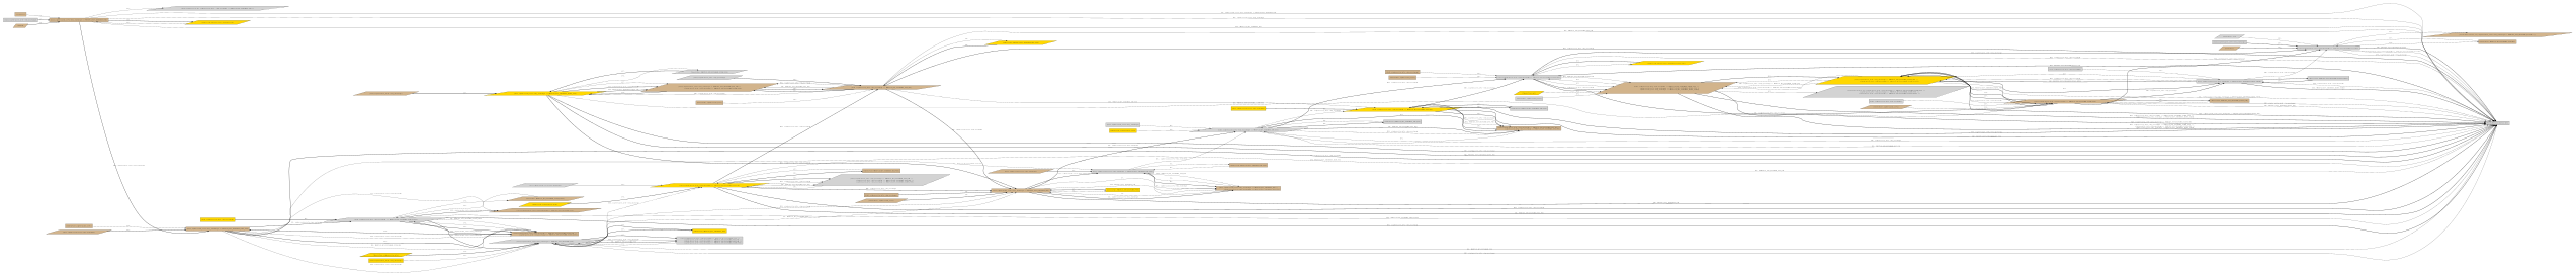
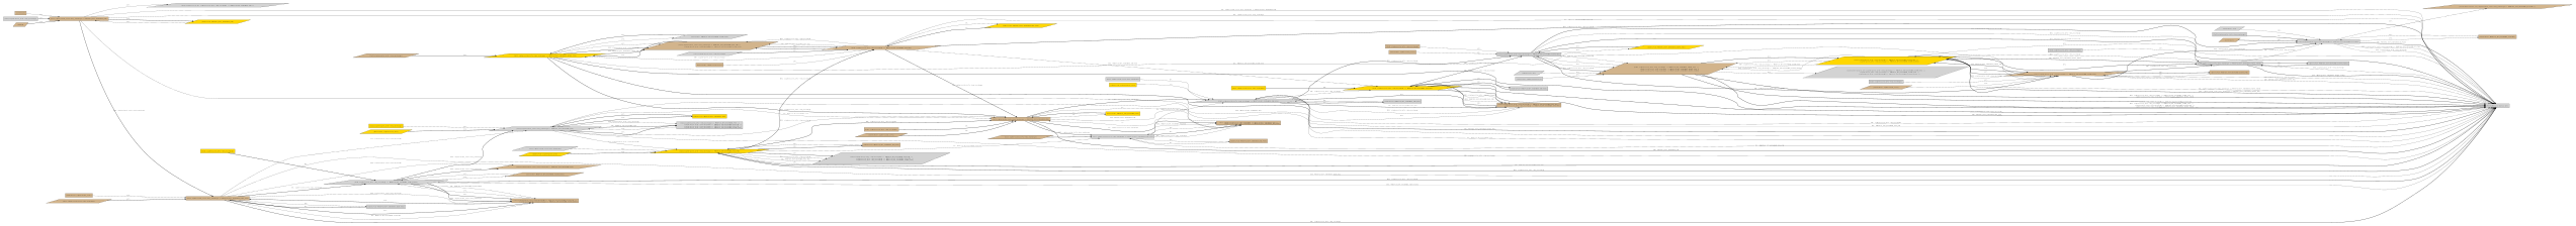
  digraph {
    fontname="Roboto Mono"
    rankdir=LR
    node [fillcolor=tan fontname="Roboto Mono" shape=box style=filled]
    edge [fontname="Roboto Mono" style=solid]
    n1 [fillcolor=lightgrey label="(Call,ciphersuite_info->key_exchange == MBEDTLS_KEY_EXCHANGE_ECDHE_RSA)"]
    n2 [label="(Call,ciphersuite_info->key_exchange == MBEDTLS_KEY_EXCHANGE_ECDHE_RSA ||\n        ciphersuite_info->key_exchange == MBEDTLS_KEY_EXCHANGE_ECDHE_PSK ||\n        ciphersuite_info->key_exchange == MBEDTLS_KEY_EXCHANGE_ECDHE_ECDSA)" shape=parallelogram]
    n3 [label="(Call,ciphersuite_info->key_exchange == MBEDTLS_KEY_EXCHANGE_ECDHE_PSK)" shape=parallelogram]
    n4 [fillcolor=lightgrey label="(Call,ciphersuite_info->key_exchange == MBEDTLS_KEY_EXCHANGE_ECJPAKE)"]
    n5 [fillcolor=lightgrey label="(MethodReturn,static int)"]
    n6 [fillcolor=gold label="(Identifier,MBEDTLS_KEY_EXCHANGE_ECDHE_RSA)" shape=parallelogram]
    n7 [fillcolor=gold label="(Call,ciphersuite_info->key_exchange == MBEDTLS_KEY_EXCHANGE_ECDHE_PSK ||\n        ciphersuite_info->key_exchange == MBEDTLS_KEY_EXCHANGE_ECDHE_ECDSA)" shape=parallelogram]
    n8 [fillcolor=lightgrey label="(ControlStructure,if( ciphersuite_info->key_exchange == MBEDTLS_KEY_EXCHANGE_ECDHE_RSA ||\n        ciphersuite_info->key_exchange == MBEDTLS_KEY_EXCHANGE_ECDHE_PSK ||\n        ciphersuite_info->key_exchange == MBEDTLS_KEY_EXCHANGE_ECDHE_ECDSA ))" shape=parallelogram]
    n9 [fillcolor=lightgrey label="(Call,ciphersuite_info->key_exchange == MBEDTLS_KEY_EXCHANGE_ECDHE_ECDSA)"]
    n10 [label="(Identifier,MBEDTLS_KEY_EXCHANGE_ECDHE_PSK)"]
    n11 [label="(ControlStructure,if( ciphersuite_info->key_exchange == MBEDTLS_KEY_EXCHANGE_ECJPAKE ))" shape=parallelogram]
    n12 [label="(Identifier,MBEDTLS_KEY_EXCHANGE_ECJPAKE)"]
    n13 [fillcolor=gold label="(Call,ciphersuite_info->key_exchange == MBEDTLS_KEY_EXCHANGE_DHE_PSK)" shape=parallelogram]
    n14 [fillcolor=lightgrey label="(Identifier,MBEDTLS_KEY_EXCHANGE_DHE_PSK)"]
    n15 [label="(Call,ciphersuite_info->key_exchange == MBEDTLS_KEY_EXCHANGE_DHE_RSA ||\n        ciphersuite_info->key_exchange == MBEDTLS_KEY_EXCHANGE_DHE_PSK)"]
    n16 [fillcolor=lightgrey label="(Call,ciphersuite_info->key_exchange == MBEDTLS_KEY_EXCHANGE_DHE_RSA)" shape=parallelogram]
    n17 [fillcolor=lightgrey label="(Identifier,MBEDTLS_KEY_EXCHANGE_DHE_RSA)"]
    n18 [fillcolor=lightgrey label="(Call,ciphersuite_info->key_exchange == MBEDTLS_KEY_EXCHANGE_RSA_PSK)"]
    n19 [label="(Call,ciphersuite_info->key_exchange == MBEDTLS_KEY_EXCHANGE_PSK ||\n        ciphersuite_info->key_exchange == MBEDTLS_KEY_EXCHANGE_RSA_PSK)"]
    n20 [label="(Identifier,MBEDTLS_KEY_EXCHANGE_RSA_PSK)"]
    n21 [label="(Call,ciphersuite_info->key_exchange == MBEDTLS_KEY_EXCHANGE_PSK)"]
    n22 [fillcolor=gold label="(Identifier,MBEDTLS_KEY_EXCHANGE_PSK)"]
    n23 [fillcolor=gold label="(Call,ciphersuite_info->key_exchange == MBEDTLS_KEY_EXCHANGE_ECDHE_PSK)" shape=parallelogram]
    n24 [fillcolor=lightgrey label="(Identifier,MBEDTLS_KEY_EXCHANGE_ECDHE_PSK)" shape=parallelogram]
    n25 [label="(Call,ciphersuite_info->key_exchange == MBEDTLS_KEY_EXCHANGE_DHE_PSK ||\n        ciphersuite_info->key_exchange == MBEDTLS_KEY_EXCHANGE_ECDHE_PSK)" shape=parallelogram]
    n26 [label="(Call,ciphersuite_info->key_exchange == MBEDTLS_KEY_EXCHANGE_DHE_PSK)" shape=parallelogram]
    n27 [fillcolor=gold label="(Identifier,MBEDTLS_KEY_EXCHANGE_DHE_PSK)" shape=parallelogram]
    n28 [fillcolor=gold label="(Call,ciphersuite_info->key_exchange == MBEDTLS_KEY_EXCHANGE_RSA_PSK)" shape=parallelogram]
    n29 [fillcolor=lightgrey label="(Call,ciphersuite_info->key_exchange == MBEDTLS_KEY_EXCHANGE_RSA_PSK ||\n        ciphersuite_info->key_exchange == MBEDTLS_KEY_EXCHANGE_DHE_PSK ||\n        ciphersuite_info->key_exchange == MBEDTLS_KEY_EXCHANGE_ECDHE_PSK)" shape=parallelogram]
    n30 [label="(Identifier,MBEDTLS_KEY_EXCHANGE_RSA_PSK)"]
    n31 [fillcolor=lightgrey label="(Call,ciphersuite_info->key_exchange == MBEDTLS_KEY_EXCHANGE_PSK)" shape=parallelogram]
    n32 [fillcolor=gold label="(Identifier,MBEDTLS_KEY_EXCHANGE_PSK)"]
    n33 [fillcolor=lightgrey label="(Call,ciphersuite_info->key_exchange == MBEDTLS_KEY_EXCHANGE_PSK ||\n        ciphersuite_info->key_exchange == MBEDTLS_KEY_EXCHANGE_RSA_PSK ||\n        ciphersuite_info->key_exchange == MBEDTLS_KEY_EXCHANGE_DHE_PSK ||\n        ciphersuite_info->key_exchange == MBEDTLS_KEY_EXCHANGE_ECDHE_PSK)"]
    n34 [label="(Call,ciphersuite_info->key_exchange == MBEDTLS_KEY_EXCHANGE_ECDH_RSA)"]
    n35 [fillcolor=lightgrey label="(Call,ciphersuite_info->key_exchange == MBEDTLS_KEY_EXCHANGE_ECDH_ECDSA)" shape=parallelogram]
+   n36 [fillcolor=lightgrey label="(Identifier,MBEDTLS_KEY_EXCHANGE_ECDH_RSA)"]
    n37 [label="(Call,ciphersuite_info->key_exchange == MBEDTLS_KEY_EXCHANGE_ECDH_RSA ||\n        ciphersuite_info->key_exchange == MBEDTLS_KEY_EXCHANGE_ECDH_ECDSA)"]
    n38 [label="(Call,ciphersuite_info->key_exchange == MBEDTLS_KEY_EXCHANGE_PSK)" shape=parallelogram]
    n39 [label="(Identifier,MBEDTLS_KEY_EXCHANGE_ECDH_ECDSA)" shape=parallelogram]
    n40 [label="(Call,ciphersuite_info->key_exchange == MBEDTLS_KEY_EXCHANGE_RSA)"]
    n41 [fillcolor=lightgrey label="(ControlStructure,if( ciphersuite_info->key_exchange == MBEDTLS_KEY_EXCHANGE_RSA ))" shape=parallelogram]
    n42 [fillcolor=gold label="(Identifier,MBEDTLS_KEY_EXCHANGE_RSA)" shape=parallelogram]
    n43 [fillcolor=lightgrey label="(Identifier,MBEDTLS_KEY_EXCHANGE_ECDHE_ECDSA)"]
    n44 [label="(Call,ciphersuite_info->key_exchange)"]
    n45 [label="(Literal,2)"]
    n46 [label="(Identifier,ciphersuite_info)"]
    n47 [fillcolor=lightgrey label="(Call,ciphersuite_info->key_exchange)"]
    n48 [fillcolor=lightgrey label="(Call,ciphersuite_info->key_exchange)"]
    n49 [label="(Identifier,ciphersuite_info)"]
    n50 [label="(Call,ciphersuite_info->key_exchange)"]
    n51 [label="(Call,ciphersuite_info->key_exchange)" shape=parallelogram]
    n52 [fillcolor=gold label="(Call,ciphersuite_info->key_exchange)"]
    n53 [label="(Identifier,ciphersuite_info)"]
    n54 [fillcolor=gold label="(Identifier,ciphersuite_info)"]
    n55 [label="(Identifier,ciphersuite_info)" shape=parallelogram]
    n56 [label="(Identifier,ciphersuite_info)" shape=parallelogram]
-   n57 [fillcolor=gold label="(Identifier,ssl)" shape=parallelogram]
+   n57 [fillcolor=lightgrey label="(Identifier,ssl)" shape=parallelogram]
    n58 [fillcolor=gold label="(Identifier,ciphersuite_info)" shape=parallelogram]
    n59 [fillcolor=lightgrey label="(Call,ciphersuite_info->key_exchange)" shape=parallelogram]
    n60 [fillcolor=lightgrey label="(Call,ciphersuite_info->key_exchange)"]
    n61 [fillcolor=lightgrey label="(Call,ciphersuite_info->key_exchange)"]
    n62 [fillcolor=gold label="(Call,ciphersuite_info->key_exchange)"]
    n63 [label="(Call,ciphersuite_info->key_exchange)" shape=parallelogram]
    n64 [fillcolor=gold label="(Call,ciphersuite_info->key_exchange)"]
    n65 [label="(Call,ciphersuite_info->key_exchange)" shape=parallelogram]
    n66 [label="(Literal,1)" shape=parallelogram]
    n67 [fillcolor=lightgrey label="(Identifier,ciphersuite_info)"]
    n68 [fillcolor=gold label="(Identifier,ciphersuite_info)" shape=parallelogram]
    n69 [fillcolor=lightgrey label="(Identifier,ret)" shape=parallelogram]
    n70 [fillcolor=lightgrey label="(Call,ciphersuite_info->key_exchange)" shape=parallelogram]
    n71 [fillcolor=lightgrey label="(Call,ciphersuite_info->key_exchange)"]
    1000150 [shape=parallelogram]
    n1 -> n2 [label="AST: "]
    n1 -> n2 [label="DDG: ciphersuite_info->key_exchange" style=bold]
    n1 -> n2 [label="DDG: MBEDTLS_KEY_EXCHANGE_ECDHE_RSA"]
    n1 -> n3 [label="DDG: ciphersuite_info->key_exchange" style=bold]
    n1 -> n4 [label="DDG: ciphersuite_info->key_exchange" style=bold]
    n1 -> n5 [label="DDG: ciphersuite_info->key_exchange"]
    n1 -> n5 [label="DDG: MBEDTLS_KEY_EXCHANGE_ECDHE_RSA" style=bold]
    n1 -> n6 [label="CFG: "]
    n2 -> n1 [label="CFG: "]
    n2 -> n5 [label="DDG: ciphersuite_info->key_exchange == MBEDTLS_KEY_EXCHANGE_ECDHE_PSK ||\n        ciphersuite_info->key_exchange == MBEDTLS_KEY_EXCHANGE_ECDHE_ECDSA" style=bold]
    n2 -> n5 [label="DDG: ciphersuite_info->key_exchange == MBEDTLS_KEY_EXCHANGE_ECDHE_RSA" style=bold]
    n2 -> n5 [label="DDG: ciphersuite_info->key_exchange == MBEDTLS_KEY_EXCHANGE_ECDHE_RSA ||\n        ciphersuite_info->key_exchange == MBEDTLS_KEY_EXCHANGE_ECDHE_PSK ||\n        ciphersuite_info->key_exchange == MBEDTLS_KEY_EXCHANGE_ECDHE_ECDSA" style=bold]
    n2 -> n7 [label="CFG: " style=bold]
    n2 -> n8 [label="AST: "]
    n3 -> n4 [label="DDG: ciphersuite_info->key_exchange" style=bold]
    n3 -> n5 [label="DDG: ciphersuite_info->key_exchange"]
    n3 -> n5 [label="DDG: MBEDTLS_KEY_EXCHANGE_ECDHE_PSK"]
    n3 -> n7 [label="AST: " style=bold]
    n3 -> n7 [label="DDG: ciphersuite_info->key_exchange"]
    n3 -> n7 [label="DDG: MBEDTLS_KEY_EXCHANGE_ECDHE_PSK" style=bold]
    n3 -> n9 [label="DDG: ciphersuite_info->key_exchange" style=bold]
    n3 -> n10 [label="CFG: " style=bold]
    n4 -> n5 [label="DDG: ciphersuite_info->key_exchange"]
    n4 -> n5 [label="DDG: MBEDTLS_KEY_EXCHANGE_ECJPAKE" style=bold]
    n4 -> n5 [label="DDG: ciphersuite_info->key_exchange == MBEDTLS_KEY_EXCHANGE_ECJPAKE"]
    n4 -> n11 [label="AST: "]
    n4 -> n12 [label="CFG: "]
    n6 -> n1 [label="AST: " style=bold]
    n7 -> n2 [label="AST: "]
    n7 -> n2 [label="DDG: ciphersuite_info->key_exchange == MBEDTLS_KEY_EXCHANGE_ECDHE_PSK"]
    n7 -> n2 [label="DDG: ciphersuite_info->key_exchange == MBEDTLS_KEY_EXCHANGE_ECDHE_ECDSA"]
    n7 -> n3 [label="CFG: " style=bold]
    n7 -> n5 [label="DDG: ciphersuite_info->key_exchange == MBEDTLS_KEY_EXCHANGE_ECDHE_ECDSA"]
    n7 -> n5 [label="DDG: ciphersuite_info->key_exchange == MBEDTLS_KEY_EXCHANGE_ECDHE_PSK" style=bold]
    n7 -> n9 [label="CFG: " style=bold]
    n9 -> n4 [label="DDG: ciphersuite_info->key_exchange"]
    n9 -> n5 [label="DDG: MBEDTLS_KEY_EXCHANGE_ECDHE_ECDSA" style=bold]
    n9 -> n5 [label="DDG: ciphersuite_info->key_exchange"]
    n9 -> n7 [label="AST: "]
    n9 -> n7 [label="DDG: ciphersuite_info->key_exchange"]
    n9 -> n7 [label="DDG: MBEDTLS_KEY_EXCHANGE_ECDHE_ECDSA" style=bold]
    n9 -> n43 [label="CFG: " style=bold]
    n10 -> n3 [label="AST: "]
    n12 -> n4 [label="AST: "]
    n13 -> n1 [label="DDG: ciphersuite_info->key_exchange" style=bold]
    n13 -> n5 [label="DDG: ciphersuite_info->key_exchange" style=bold]
    n13 -> n5 [label="DDG: MBEDTLS_KEY_EXCHANGE_DHE_PSK" style=bold]
    n13 -> n14 [label="CFG: " style=bold]
    n13 -> n15 [label="AST: " style=bold]
    n13 -> n15 [label="DDG: ciphersuite_info->key_exchange"]
    n13 -> n15 [label="DDG: MBEDTLS_KEY_EXCHANGE_DHE_PSK"]
    n14 -> n13 [label="AST: " style=bold]
    n15 -> n13 [label="CFG: " style=bold]
    n15 -> n16 [label="CFG: "]
    n16 -> n1 [label="DDG: ciphersuite_info->key_exchange" style=bold]
    n16 -> n5 [label="DDG: ciphersuite_info->key_exchange"]
    n16 -> n5 [label="DDG: MBEDTLS_KEY_EXCHANGE_DHE_RSA"]
    n16 -> n13 [label="DDG: ciphersuite_info->key_exchange"]
    n16 -> n15 [label="AST: " style=bold]
    n16 -> n15 [label="DDG: ciphersuite_info->key_exchange"]
    n16 -> n15 [label="DDG: MBEDTLS_KEY_EXCHANGE_DHE_RSA" style=bold]
    n16 -> n17 [label="CFG: " style=bold]
    n17 -> n16 [label="AST: "]
    n18 -> n5 [label="DDG: MBEDTLS_KEY_EXCHANGE_RSA_PSK"]
    n18 -> n16 [label="DDG: ciphersuite_info->key_exchange"]
    n18 -> n19 [label="AST: " style=bold]
    n18 -> n19 [label="DDG: ciphersuite_info->key_exchange"]
    n18 -> n19 [label="DDG: MBEDTLS_KEY_EXCHANGE_RSA_PSK"]
    n18 -> n20 [label="CFG: "]
    n19 -> n18 [label="CFG: "]
    n19 -> n21 [label="CFG: "]
    n20 -> n18 [label="AST: "]
    n21 -> n5 [label="DDG: MBEDTLS_KEY_EXCHANGE_PSK" style=bold]
    n21 -> n16 [label="DDG: ciphersuite_info->key_exchange" style=bold]
    n21 -> n18 [label="DDG: ciphersuite_info->key_exchange" style=bold]
    n21 -> n19 [label="AST: "]
    n21 -> n19 [label="DDG: ciphersuite_info->key_exchange" style=bold]
    n21 -> n19 [label="DDG: MBEDTLS_KEY_EXCHANGE_PSK"]
    n21 -> n22 [label="CFG: "]
    n22 -> n21 [label="AST: " style=bold]
    n23 -> n3 [label="DDG: MBEDTLS_KEY_EXCHANGE_ECDHE_PSK"]
    n23 -> n5 [label="DDG: ciphersuite_info->key_exchange" style=bold]
    n23 -> n5 [label="DDG: MBEDTLS_KEY_EXCHANGE_ECDHE_PSK" style=bold]
    n23 -> n21 [label="DDG: ciphersuite_info->key_exchange" style=bold]
    n23 -> n24 [label="CFG: "]
    n23 -> n25 [label="AST: "]
    n23 -> n25 [label="DDG: ciphersuite_info->key_exchange" style=bold]
    n23 -> n25 [label="DDG: MBEDTLS_KEY_EXCHANGE_ECDHE_PSK" style=bold]
    n24 -> n23 [label="AST: " style=bold]
    n25 -> n23 [label="CFG: " style=bold]
    n25 -> n26 [label="CFG: " style=bold]
    n26 -> n5 [label="DDG: MBEDTLS_KEY_EXCHANGE_DHE_PSK"]
    n26 -> n5 [label="DDG: ciphersuite_info->key_exchange" style=bold]
    n26 -> n13 [label="DDG: MBEDTLS_KEY_EXCHANGE_DHE_PSK"]
    n26 -> n21 [label="DDG: ciphersuite_info->key_exchange" style=bold]
    n26 -> n23 [label="DDG: ciphersuite_info->key_exchange"]
    n26 -> n25 [label="AST: " style=bold]
    n26 -> n25 [label="DDG: ciphersuite_info->key_exchange"]
    n26 -> n25 [label="DDG: MBEDTLS_KEY_EXCHANGE_DHE_PSK"]
    n26 -> n27 [label="CFG: "]
    n27 -> n26 [label="AST: " style=bold]
    n28 -> n5 [label="DDG: MBEDTLS_KEY_EXCHANGE_RSA_PSK" style=bold]
    n28 -> n5 [label="DDG: ciphersuite_info->key_exchange" style=bold]
    n28 -> n18 [label="DDG: MBEDTLS_KEY_EXCHANGE_RSA_PSK"]
    n28 -> n21 [label="DDG: ciphersuite_info->key_exchange" style=bold]
    n28 -> n26 [label="DDG: ciphersuite_info->key_exchange" style=bold]
    n28 -> n29 [label="AST: " style=bold]
    n28 -> n29 [label="DDG: ciphersuite_info->key_exchange"]
    n28 -> n29 [label="DDG: MBEDTLS_KEY_EXCHANGE_RSA_PSK"]
    n28 -> n30 [label="CFG: " style=bold]
    n29 -> n28 [label="CFG: "]
    n30 -> n28 [label="AST: "]
    n31 -> n5 [label="DDG: MBEDTLS_KEY_EXCHANGE_PSK"]
    n31 -> n5 [label="DDG: ciphersuite_info->key_exchange"]
    n31 -> n21 [label="DDG: ciphersuite_info->key_exchange"]
    n31 -> n21 [label="DDG: MBEDTLS_KEY_EXCHANGE_PSK"]
    n31 -> n28 [label="DDG: ciphersuite_info->key_exchange"]
    n31 -> n32 [label="CFG: " style=bold]
    n31 -> n33 [label="AST: " style=bold]
    n31 -> n33 [label="DDG: ciphersuite_info->key_exchange"]
    n31 -> n33 [label="DDG: MBEDTLS_KEY_EXCHANGE_PSK" style=bold]
    n32 -> n31 [label="AST: " style=bold]
    n33 -> n31 [label="CFG: "]
    n34 -> n5 [label="DDG: ciphersuite_info->key_exchange" style=bold]
    n34 -> n5 [label="DDG: MBEDTLS_KEY_EXCHANGE_ECDH_RSA"]
    n34 -> n31 [label="DDG: ciphersuite_info->key_exchange"]
    n34 -> n35 [label="DDG: ciphersuite_info->key_exchange" style=bold]
+   n34 -> n36 [label="CFG: "]
    n34 -> n37 [label="AST: " style=bold]
    n34 -> n37 [label="DDG: ciphersuite_info->key_exchange"]
    n34 -> n37 [label="DDG: MBEDTLS_KEY_EXCHANGE_ECDH_RSA"]
    n34 -> n38 [label="DDG: ciphersuite_info->key_exchange"]
    n35 -> n5 [label="DDG: MBEDTLS_KEY_EXCHANGE_ECDH_ECDSA"]
    n35 -> n5 [label="DDG: ciphersuite_info->key_exchange" style=bold]
    n35 -> n31 [label="DDG: ciphersuite_info->key_exchange" style=bold]
    n35 -> n37 [label="AST: " style=bold]
    n35 -> n37 [label="DDG: ciphersuite_info->key_exchange" style=bold]
    n35 -> n37 [label="DDG: MBEDTLS_KEY_EXCHANGE_ECDH_ECDSA"]
    n35 -> n38 [label="DDG: ciphersuite_info->key_exchange" style=bold]
    n35 -> n39 [label="CFG: "]
+   n36 -> n34 [label="AST: " style=bold]
    n37 -> n34 [label="CFG: " style=bold]
    n37 -> n35 [label="CFG: "]
    n39 -> n35 [label="AST: "]
    n40 -> n5 [label="DDG: ciphersuite_info->key_exchange == MBEDTLS_KEY_EXCHANGE_RSA"]
    n40 -> n5 [label="DDG: ciphersuite_info->key_exchange"]
    n40 -> n5 [label="DDG: MBEDTLS_KEY_EXCHANGE_RSA"]
    n40 -> n34 [label="DDG: ciphersuite_info->key_exchange" style=bold]
    n40 -> n41 [label="AST: "]
    n40 -> n42 [label="CFG: " style=bold]
    n42 -> n40 [label="AST: "]
    n43 -> n9 [label="AST: " style=bold]
    n44 -> n21 [label="AST: " style=bold]
    n45 -> n40 [label="CFG: "]
    n46 -> n26 [label="CFG: "]
    n47 -> n4 [label="AST: " style=bold]
    n48 -> n3 [label="AST: "]
    n49 -> n1 [label="CFG: "]
    n50 -> n1 [label="AST: "]
    n51 -> n18 [label="AST: " style=bold]
    n52 -> n31 [label="AST: "]
    n53 -> n34 [label="CFG: "]
    n54 -> n16 [label="CFG: "]
    n55 -> n21 [label="CFG: " style=bold]
    n56 -> n3 [label="CFG: "]
    n57 -> n2 [label="CFG: "]
    n58 -> n31 [label="CFG: " style=bold]
    n59 -> n28 [label="AST: "]
    n60 -> n40 [label="AST: " style=bold]
    n61 -> n16 [label="AST: "]
    n62 -> n13 [label="AST: " style=bold]
    n63 -> n34 [label="AST: " style=bold]
    n64 -> n35 [label="AST: " style=bold]
    n65 -> n23 [label="AST: " style=bold]
    n66 -> n4 [label="CFG: " style=bold]
    n67 -> n2 [label="CFG: "]
    n68 -> n28 [label="CFG: " style=bold]
    n69 -> n4 [label="CFG: "]
    n70 -> n26 [label="AST: " style=bold]
    n71 -> n9 [label="AST: "]
    1000150 -> n40 [label="CFG: " style=bold]
  }
